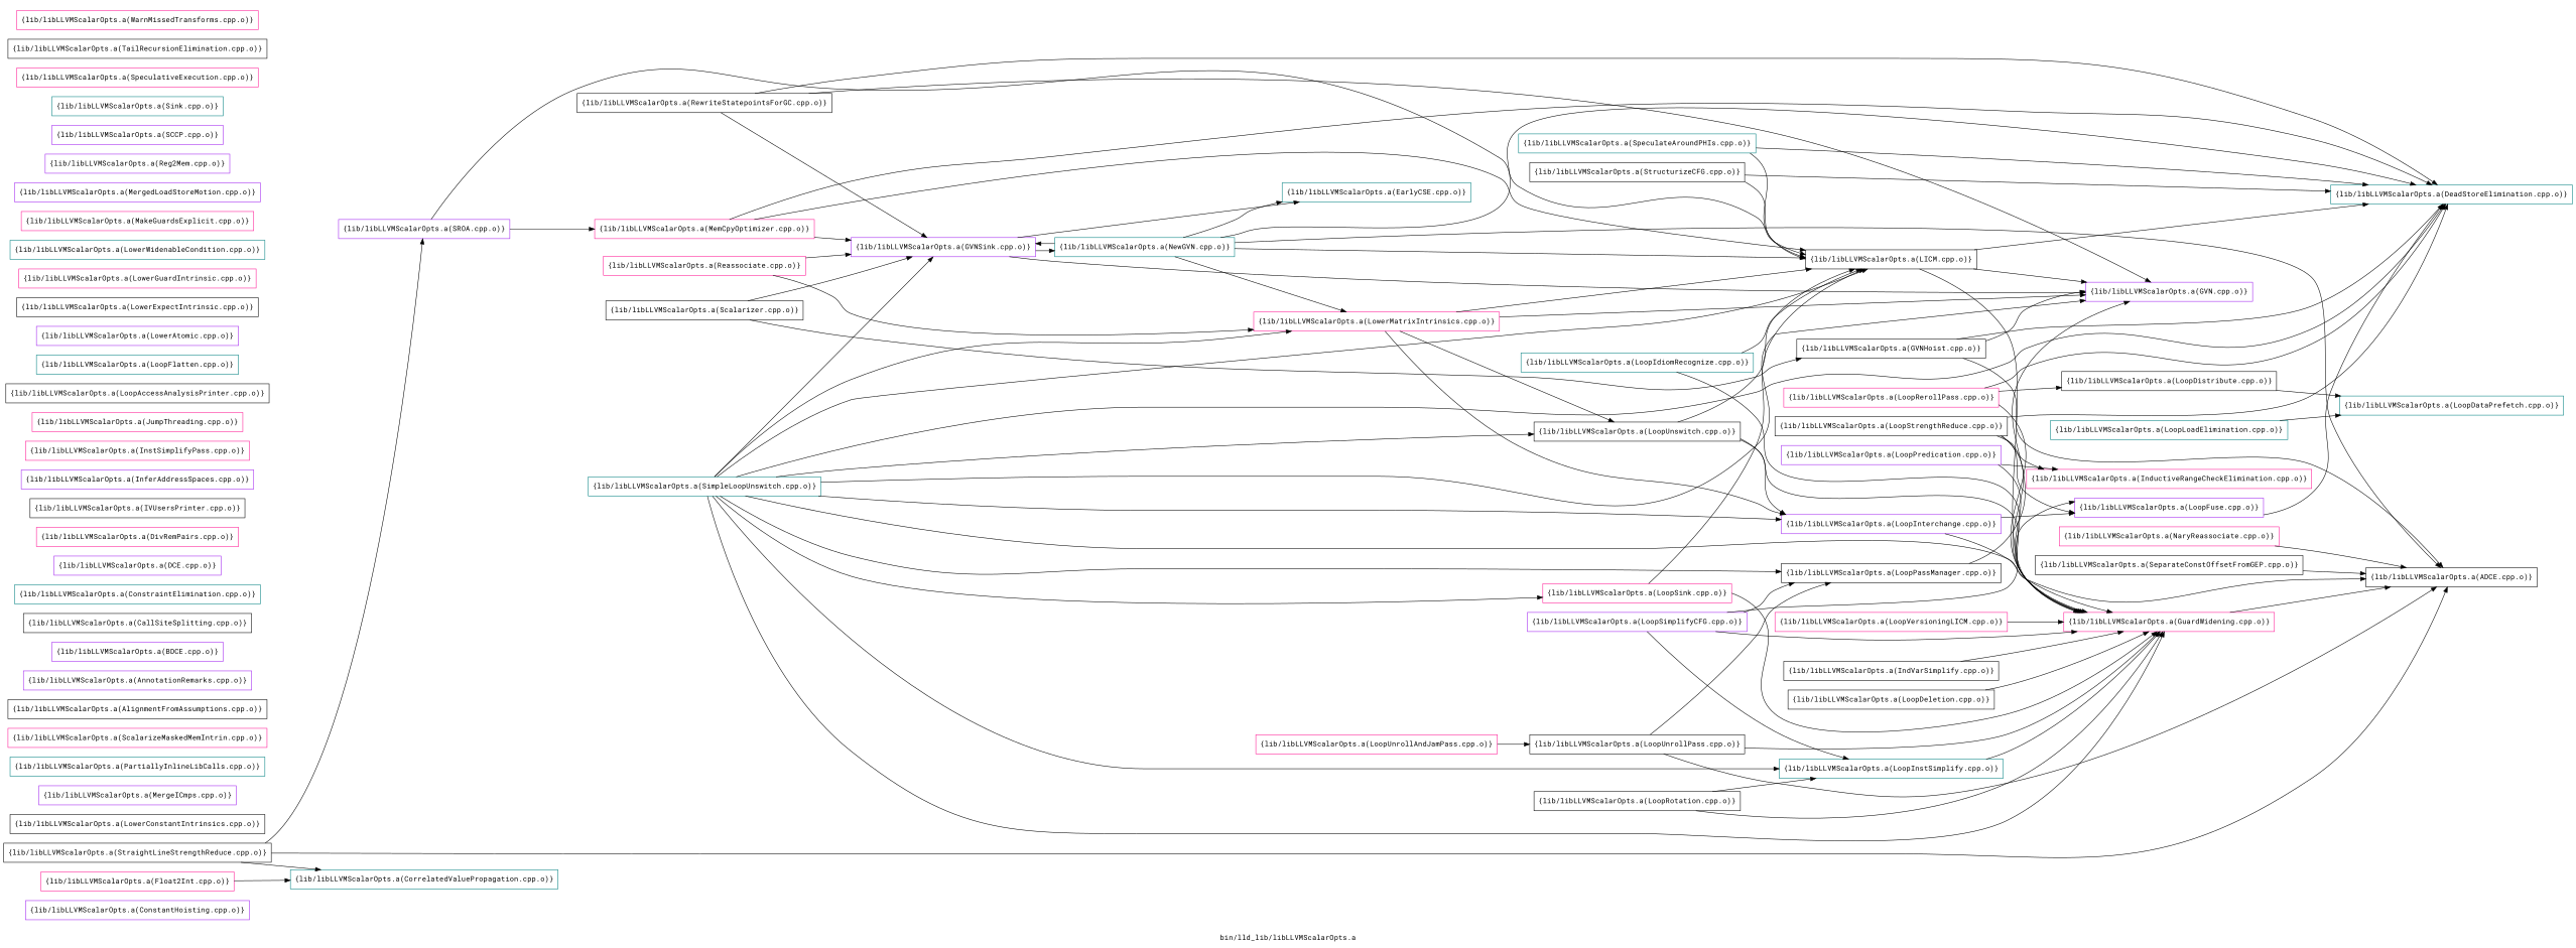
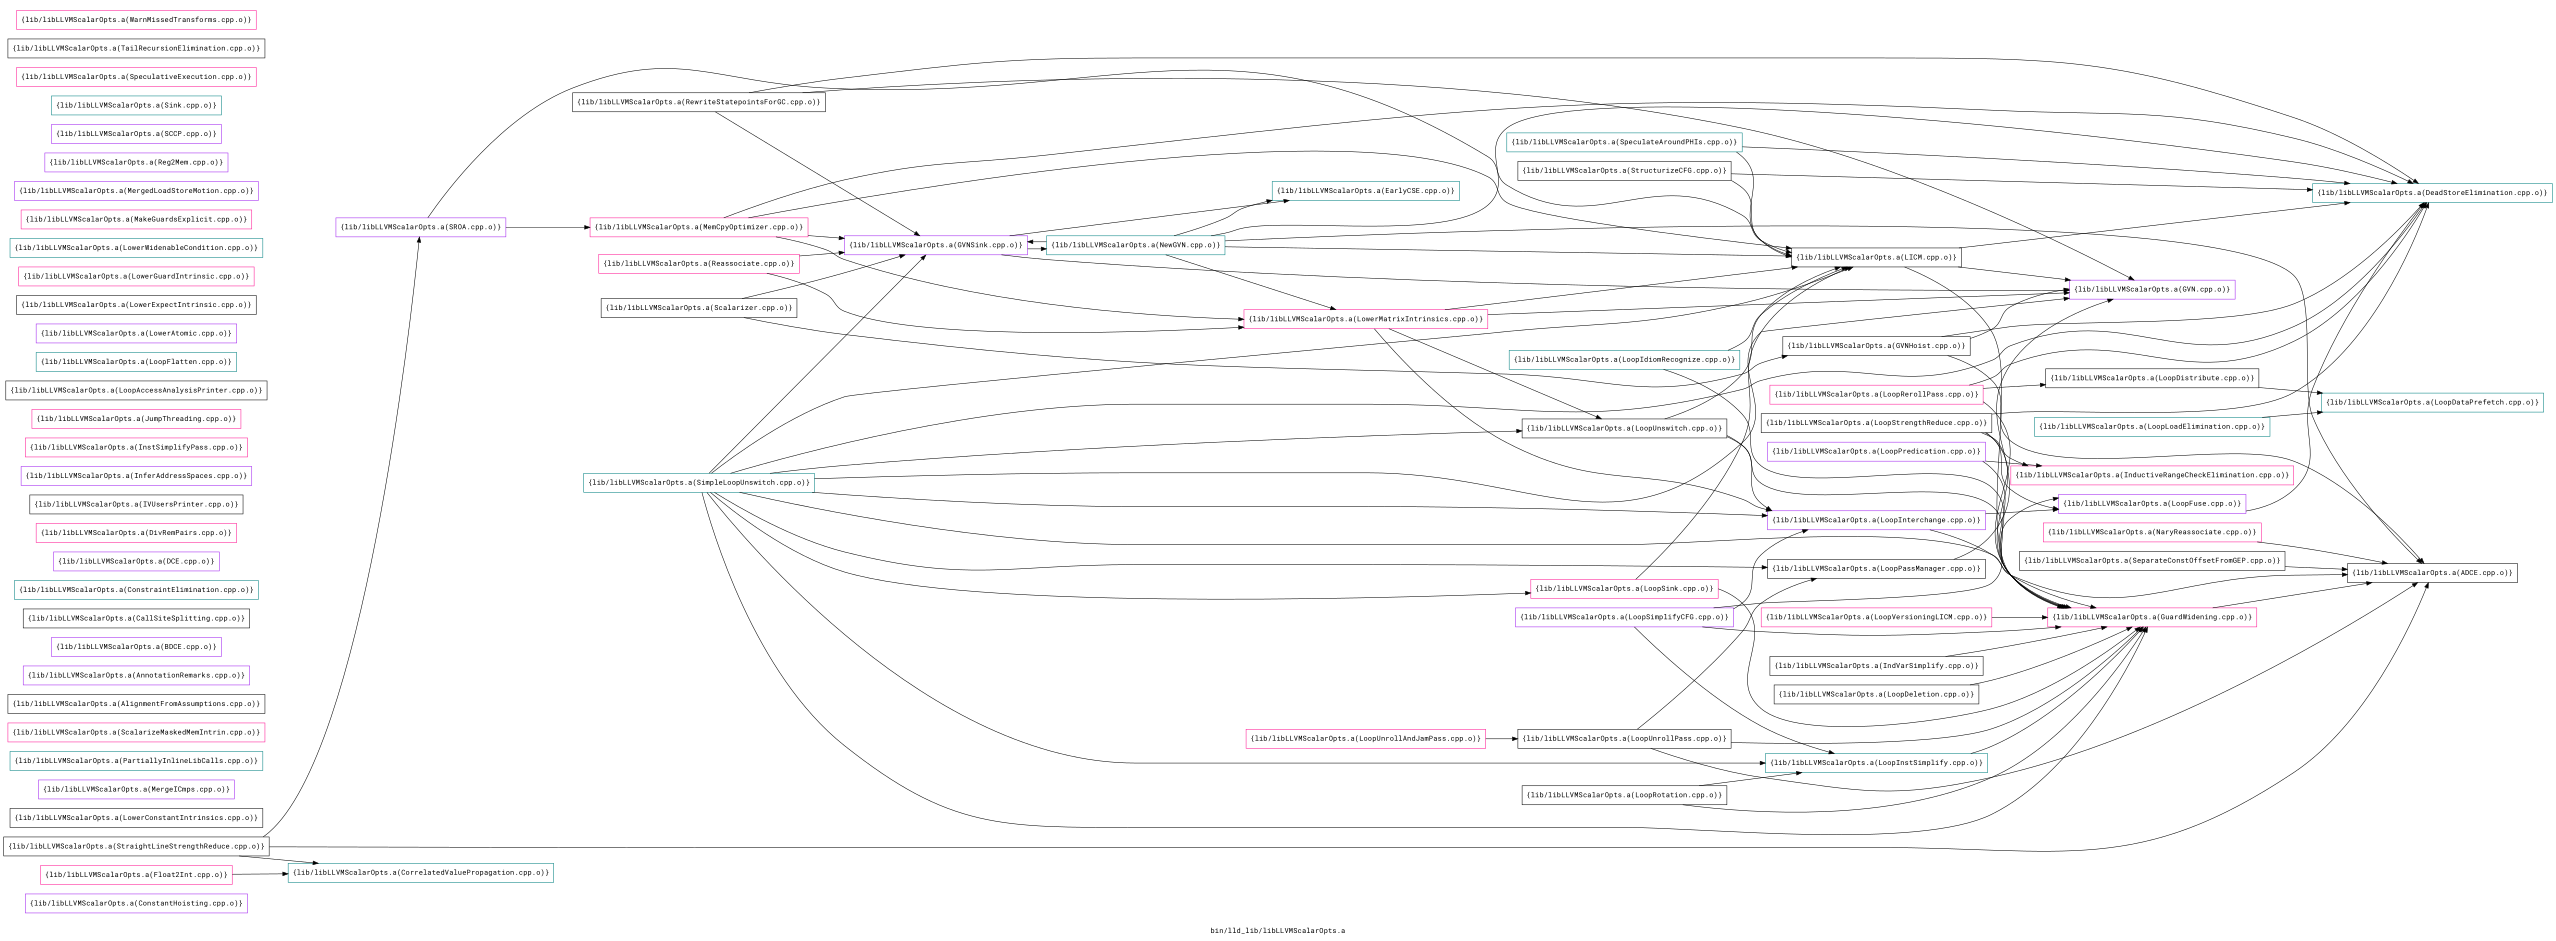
  digraph {
    fontname="Roboto Mono"
    label="bin/lld_lib/libLLVMScalarOpts.a"
    rankdir=LR
    node [color=black fontname="Roboto Mono" group=0 shape=box]
    edge [fontname="Roboto Mono"]
    n1 [color=purple label="{lib/libLLVMScalarOpts.a(ConstantHoisting.cpp.o)}"]
    n2 [label="{lib/libLLVMScalarOpts.a(LoopStrengthReduce.cpp.o)}"]
    n3 [color=teal label="{lib/libLLVMScalarOpts.a(DeadStoreElimination.cpp.o)}"]
    n4 [color=deeppink label="{lib/libLLVMScalarOpts.a(GuardWidening.cpp.o)}"]
    n5 [color=deeppink label="{lib/libLLVMScalarOpts.a(InductiveRangeCheckElimination.cpp.o)}"]
    n6 [color=purple label="{lib/libLLVMScalarOpts.a(LoopFuse.cpp.o)}"]
    n7 [label="{lib/libLLVMScalarOpts.a(ADCE.cpp.o)}"]
    n8 [label="{lib/libLLVMScalarOpts.a(LowerConstantIntrinsics.cpp.o)}"]
    n9 [color=purple label="{lib/libLLVMScalarOpts.a(MergeICmps.cpp.o)}"]
    n10 [color=teal label="{lib/libLLVMScalarOpts.a(PartiallyInlineLibCalls.cpp.o)}"]
    n11 [color=deeppink label="{lib/libLLVMScalarOpts.a(ScalarizeMaskedMemIntrin.cpp.o)}"]
    n12 [label="{lib/libLLVMScalarOpts.a(AlignmentFromAssumptions.cpp.o)}"]
    n13 [color=purple label="{lib/libLLVMScalarOpts.a(AnnotationRemarks.cpp.o)}"]
    n14 [color=purple label="{lib/libLLVMScalarOpts.a(BDCE.cpp.o)}"]
    n15 [label="{lib/libLLVMScalarOpts.a(CallSiteSplitting.cpp.o)}"]
    n16 [color=teal label="{lib/libLLVMScalarOpts.a(ConstraintElimination.cpp.o)}"]
    n17 [color=teal label="{lib/libLLVMScalarOpts.a(CorrelatedValuePropagation.cpp.o)}"]
    n18 [color=purple label="{lib/libLLVMScalarOpts.a(DCE.cpp.o)}"]
    n19 [color=deeppink label="{lib/libLLVMScalarOpts.a(DivRemPairs.cpp.o)}"]
    n20 [color=teal label="{lib/libLLVMScalarOpts.a(EarlyCSE.cpp.o)}"]
    n21 [color=deeppink label="{lib/libLLVMScalarOpts.a(Float2Int.cpp.o)}"]
    n22 [color=purple label="{lib/libLLVMScalarOpts.a(GVN.cpp.o)}"]
    n23 [label="{lib/libLLVMScalarOpts.a(GVNHoist.cpp.o)}"]
    n24 [color=purple label="{lib/libLLVMScalarOpts.a(GVNSink.cpp.o)}"]
    n25 [color=teal label="{lib/libLLVMScalarOpts.a(NewGVN.cpp.o)}"]
    n26 [label="{lib/libLLVMScalarOpts.a(LICM.cpp.o)}"]
    n27 [color=deeppink label="{lib/libLLVMScalarOpts.a(LowerMatrixIntrinsics.cpp.o)}"]
    n28 [color=purple label="{lib/libLLVMScalarOpts.a(LoopInterchange.cpp.o)}"]
    n29 [label="{lib/libLLVMScalarOpts.a(LoopUnswitch.cpp.o)}"]
    n30 [label="{lib/libLLVMScalarOpts.a(IVUsersPrinter.cpp.o)}"]
    n31 [label="{lib/libLLVMScalarOpts.a(IndVarSimplify.cpp.o)}"]
    n32 [color=purple label="{lib/libLLVMScalarOpts.a(InferAddressSpaces.cpp.o)}"]
    n33 [color=deeppink label="{lib/libLLVMScalarOpts.a(InstSimplifyPass.cpp.o)}"]
    n34 [color=deeppink label="{lib/libLLVMScalarOpts.a(JumpThreading.cpp.o)}"]
    n35 [label="{lib/libLLVMScalarOpts.a(LoopAccessAnalysisPrinter.cpp.o)}"]
    n36 [color=deeppink label="{lib/libLLVMScalarOpts.a(LoopSink.cpp.o)}"]
    n37 [label="{lib/libLLVMScalarOpts.a(LoopDeletion.cpp.o)}"]
    n38 [color=teal label="{lib/libLLVMScalarOpts.a(LoopDataPrefetch.cpp.o)}"]
    n39 [label="{lib/libLLVMScalarOpts.a(LoopDistribute.cpp.o)}"]
    n40 [color=teal label="{lib/libLLVMScalarOpts.a(LoopIdiomRecognize.cpp.o)}"]
    n41 [color=teal label="{lib/libLLVMScalarOpts.a(LoopInstSimplify.cpp.o)}"]
    n42 [color=teal label="{lib/libLLVMScalarOpts.a(LoopFlatten.cpp.o)}"]
    n43 [color=teal label="{lib/libLLVMScalarOpts.a(LoopLoadElimination.cpp.o)}"]
    n44 [label="{lib/libLLVMScalarOpts.a(LoopPassManager.cpp.o)}"]
    n45 [color=purple label="{lib/libLLVMScalarOpts.a(LoopPredication.cpp.o)}"]
    n46 [color=deeppink label="{lib/libLLVMScalarOpts.a(LoopRerollPass.cpp.o)}"]
    n47 [label="{lib/libLLVMScalarOpts.a(LoopRotation.cpp.o)}"]
    n48 [color=purple label="{lib/libLLVMScalarOpts.a(LoopSimplifyCFG.cpp.o)}"]
    n49 [label="{lib/libLLVMScalarOpts.a(LoopUnrollPass.cpp.o)}"]
    n50 [color=deeppink label="{lib/libLLVMScalarOpts.a(LoopUnrollAndJamPass.cpp.o)}"]
    n51 [color=deeppink label="{lib/libLLVMScalarOpts.a(LoopVersioningLICM.cpp.o)}"]
    n52 [color=purple label="{lib/libLLVMScalarOpts.a(LowerAtomic.cpp.o)}"]
    n53 [label="{lib/libLLVMScalarOpts.a(LowerExpectIntrinsic.cpp.o)}"]
    n54 [color=deeppink label="{lib/libLLVMScalarOpts.a(LowerGuardIntrinsic.cpp.o)}"]
    n55 [color=teal label="{lib/libLLVMScalarOpts.a(LowerWidenableCondition.cpp.o)}"]
    n56 [color=deeppink label="{lib/libLLVMScalarOpts.a(MakeGuardsExplicit.cpp.o)}"]
    n57 [color=deeppink label="{lib/libLLVMScalarOpts.a(MemCpyOptimizer.cpp.o)}"]
    n58 [color=purple label="{lib/libLLVMScalarOpts.a(MergedLoadStoreMotion.cpp.o)}"]
    n59 [color=deeppink label="{lib/libLLVMScalarOpts.a(NaryReassociate.cpp.o)}"]
    n60 [color=deeppink label="{lib/libLLVMScalarOpts.a(Reassociate.cpp.o)}"]
    n61 [color=purple label="{lib/libLLVMScalarOpts.a(Reg2Mem.cpp.o)}"]
    n62 [label="{lib/libLLVMScalarOpts.a(RewriteStatepointsForGC.cpp.o)}"]
    n63 [color=purple label="{lib/libLLVMScalarOpts.a(SCCP.cpp.o)}"]
    n64 [color=purple label="{lib/libLLVMScalarOpts.a(SROA.cpp.o)}"]
    n65 [label="{lib/libLLVMScalarOpts.a(Scalarizer.cpp.o)}"]
    n66 [label="{lib/libLLVMScalarOpts.a(SeparateConstOffsetFromGEP.cpp.o)}"]
    n67 [color=teal label="{lib/libLLVMScalarOpts.a(SimpleLoopUnswitch.cpp.o)}"]
    n68 [color=teal label="{lib/libLLVMScalarOpts.a(Sink.cpp.o)}"]
    n69 [color=deeppink label="{lib/libLLVMScalarOpts.a(SpeculativeExecution.cpp.o)}"]
    n70 [color=teal label="{lib/libLLVMScalarOpts.a(SpeculateAroundPHIs.cpp.o)}"]
    n71 [label="{lib/libLLVMScalarOpts.a(StraightLineStrengthReduce.cpp.o)}"]
    n72 [label="{lib/libLLVMScalarOpts.a(StructurizeCFG.cpp.o)}"]
    n73 [label="{lib/libLLVMScalarOpts.a(TailRecursionElimination.cpp.o)}"]
    n74 [color=deeppink label="{lib/libLLVMScalarOpts.a(WarnMissedTransforms.cpp.o)}"]
    n2 -> n3
    n2 -> n4
    n2 -> n5
    n2 -> n6
    n4 -> n7
    n6 -> n3
    n21 -> n17
    n23 -> n3
    n23 -> n7
    n23 -> n22
    n24 -> n20
    n24 -> n22
    n24 -> n25
    n25 -> n3
    n25 -> n7
    n25 -> n20
    n25 -> n24
    n25 -> n26
    n25 -> n27
    n26 -> n3
    n26 -> n4
    n26 -> n22
    n27 -> n22
    n27 -> n26
    n27 -> n28
    n27 -> n29
    n28 -> n4
    n28 -> n6
    n29 -> n4
    n29 -> n26
    n29 -> n28
    n31 -> n4
    n36 -> n4
    n36 -> n26
    n37 -> n4
    n39 -> n38
    n40 -> n4
    n40 -> n26
    n41 -> n4
    n43 -> n38
    n44 -> n22
    n45 -> n4
    n45 -> n5
    n46 -> n3
    n46 -> n4
    n46 -> n39
    n47 -> n4
    n47 -> n41
    n48 -> n4
    n48 -> n6
-   n48 -> n44
+   n48 -> n28
    n48 -> n41
    n49 -> n4
    n49 -> n7
    n49 -> n44
    n50 -> n49
    n51 -> n4
    n57 -> n3
    n57 -> n24
    n57 -> n26
    n59 -> n7
    n60 -> n24
    n60 -> n27
    n62 -> n3
    n62 -> n22
    n62 -> n24
    n64 -> n26
    n64 -> n57
    n65 -> n23
    n65 -> n24
    n66 -> n7
    n67 -> n3
    n67 -> n4
    n67 -> n7
    n67 -> n22
    n67 -> n24
    n67 -> n26
-   n67 -> n27
+   n57 -> n27
    n67 -> n28
    n67 -> n29
    n67 -> n36
    n67 -> n41
    n67 -> n44
    n70 -> n3
    n70 -> n26
    n71 -> n7
    n71 -> n17
    n71 -> n64
    n72 -> n3
    n72 -> n26
  }
